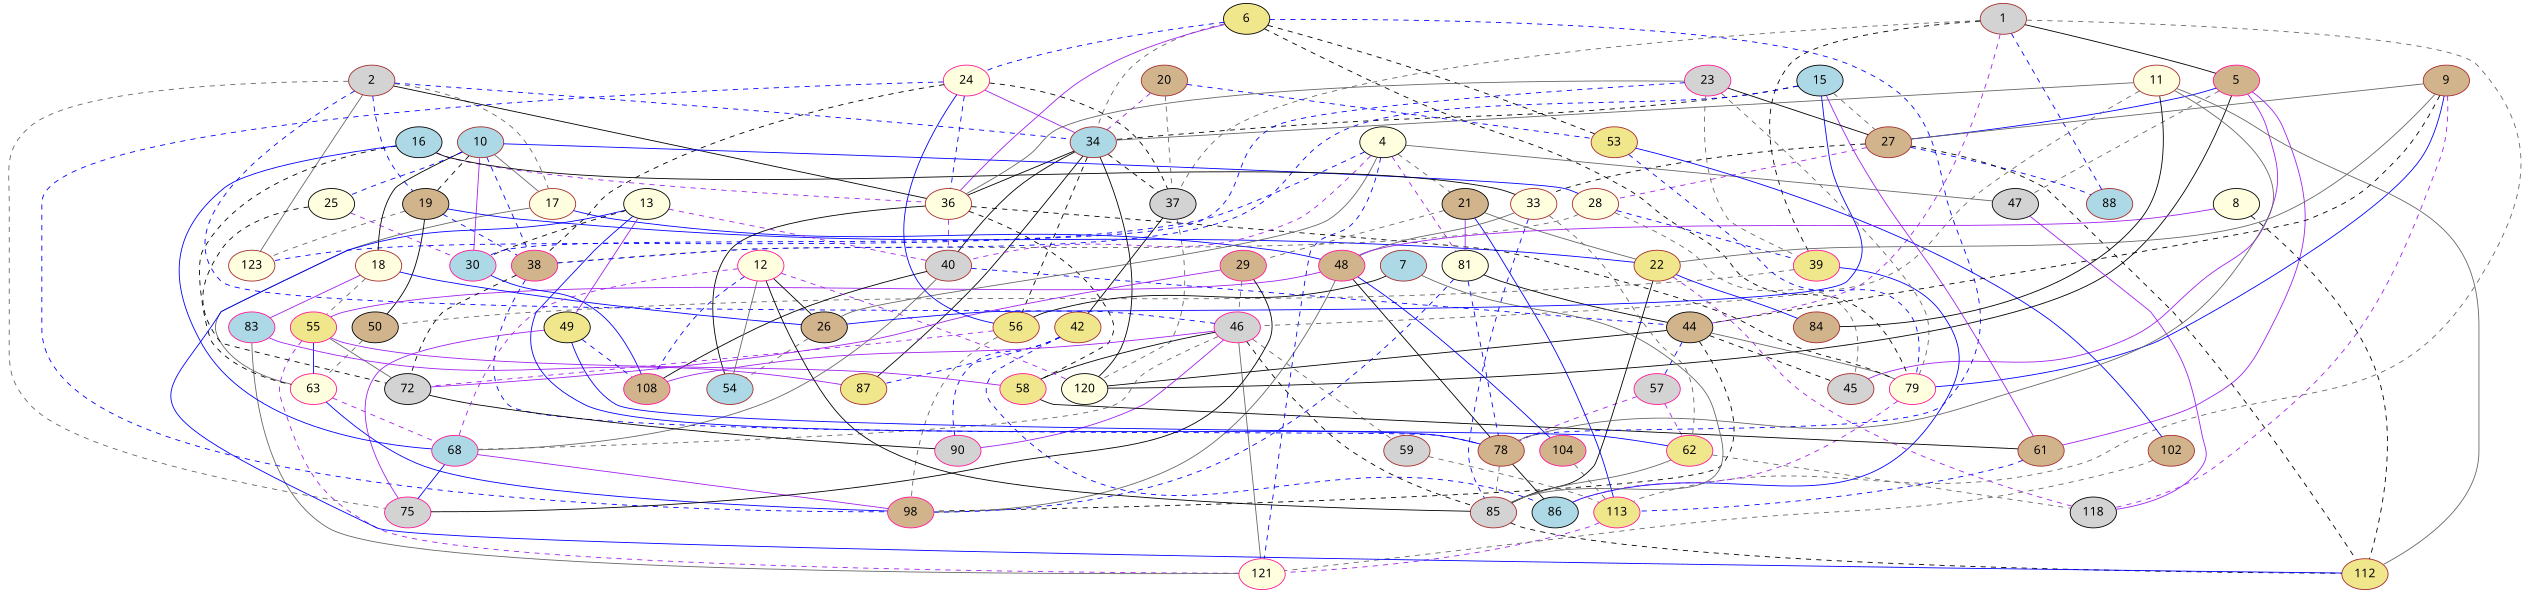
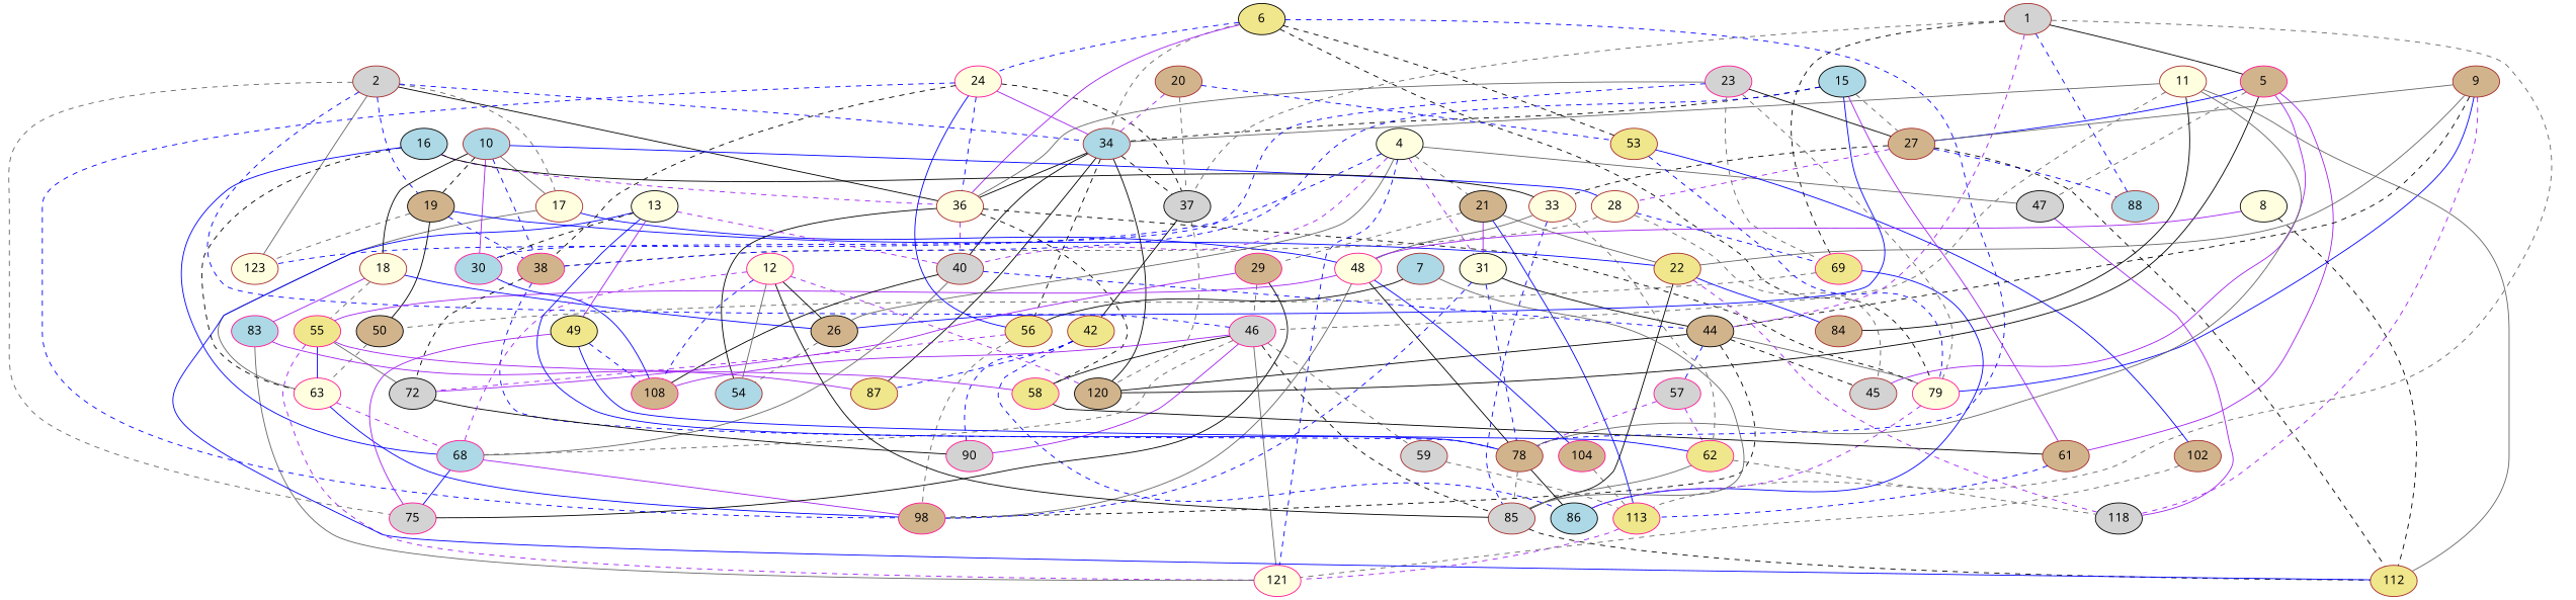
  graph {
    fontname="Noto Sans"
    node [color=brown fillcolor=tan fontname="Noto Sans" style=filled]
    edge [color=gray40 fontname="Noto Sans" style=dashed]
    1 [fillcolor=lightgrey super="+67"]
    5 [color=deeppink super="+125"]
    37 [color=black fillcolor=lightgrey super="+119"]
-   39 [color=deeppink fillcolor=khaki super="+97"]
+   39 [color=deeppink fillcolor=khaki super="+97" label=69]
    44 [color=black super="+106"]
    88 [fillcolor=lightblue]
    113 [color=deeppink fillcolor=khaki super="+116"]
    47 [color=black fillcolor=lightgrey]
    27 [super="+52"]
    45 [fillcolor=lightgrey]
    61 [super="+65"]
-   120 [color=black fillcolor=lightyellow]
+   120 [color=black]
    42 [fillcolor=khaki super="+70"]
    50 [color=black]
    86 [color=black fillcolor=lightblue]
    79 [color=deeppink fillcolor=lightyellow super="+107"]
    98 [color=deeppink super="+101"]
    57 [color=deeppink fillcolor=lightgrey super="+103"]
    121 [color=deeppink fillcolor=lightyellow]
    2 [fillcolor=lightgrey super="+3"]
    17 [fillcolor=lightyellow]
    19 [color=black super="+35"]
    34 [fillcolor=lightblue super="+114"]
    36 [fillcolor=lightyellow super="+115"]
    46 [color=deeppink fillcolor=lightgrey super="+69"]
    75 [color=deeppink fillcolor=lightgrey super="+93"]
    123 [fillcolor=lightyellow]
-   48 [color=deeppink super="+73"]
+   48 [color=deeppink fillcolor=lightyellow super="+73"]
    63 [color=deeppink fillcolor=lightyellow super="+124"]
    22 [fillcolor=khaki super="+94"]
    38 [color=deeppink super="+117"]
    40 [fillcolor=lightgrey super="+41"]
    56 [fillcolor=khaki]
    87 [fillcolor=khaki]
    54 [fillcolor=lightblue super="+96"]
    58 [color=deeppink fillcolor=khaki]
    85 [fillcolor=lightgrey super="+91"]
    68 [color=deeppink fillcolor=lightblue super="+80"]
    108 [color=deeppink super="+111"]
    90 [color=deeppink fillcolor=lightgrey]
    59 [fillcolor=lightgrey]
    4 [color=black fillcolor=lightyellow super="+81"]
    21 [color=black]
    26 [color=black super="+43"]
-   31 [color=black fillcolor=lightyellow super="+66" label=81]
+   31 [color=black fillcolor=lightyellow super="+66"]
    29 [color=deeppink]
    78 [super="+95"]
    118 [color=black fillcolor=lightgrey]
    112 [fillcolor=khaki super="+122"]
    28 [fillcolor=lightyellow super="+77"]
    33 [fillcolor=lightyellow super="+105"]
    6 [color=black fillcolor=khaki super="+60"]
    24 [color=deeppink fillcolor=lightyellow super="+89"]
    53 [fillcolor=khaki]
    102
    7 [fillcolor=lightblue]
    72 [color=black fillcolor=lightgrey super="+109"]
    55 [color=deeppink fillcolor=khaki super="+100"]
    104 [color=deeppink]
    8 [color=black fillcolor=lightyellow]
    9 [super="+92"]
    84
    10 [fillcolor=lightblue super="+32"]
    18 [fillcolor=lightyellow super="+99"]
-   25 [color=black fillcolor=lightyellow]
    30 [color=deeppink fillcolor=lightblue super="+51"]
    83 [color=deeppink fillcolor=lightblue]
    11 [fillcolor=lightyellow super="+76"]
    12 [color=deeppink fillcolor=lightyellow super="+14"]
    13 [color=black fillcolor=lightyellow super="+64"]
    49 [color=black fillcolor=khaki]
    62 [color=deeppink fillcolor=khaki super="+71"]
    15 [color=black fillcolor=lightblue super="+74"]
    16 [color=black fillcolor=lightblue super="+82"]
    20
    23 [color=deeppink fillcolor=lightgrey super="+110"]
    1 -- 5 [color=black style=solid]
    1 -- 37
    1 -- 39 [color=black]
    1 -- 44 [color=purple]
    1 -- 88 [color=blue]
    1 -- 113
    5 -- 47
    5 -- 27 [color=blue style=solid weight=2]
    5 -- 45 [color=purple style=solid]
    5 -- 61 [color=purple style=solid weight=2]
    5 -- 120 [color=black style=solid]
    37 -- 120
    37 -- 42 [color=black style=solid]
    39 -- 50
    39 -- 86 [color=blue style=solid]
    44 -- 45 [color=black]
    44 -- 120 [color=black style=solid]
    44 -- 79 [style=solid]
    44 -- 98 [color=black]
    44 -- 57 [color=blue]
    113 -- 121 [color=purple]
    47 -- 118 [color=purple style=solid]
    27 -- 88 [color=blue]
    27 -- 112 [color=black]
    27 -- 28 [color=purple]
    27 -- 33 [color=black]
    61 -- 113 [color=blue]
    42 -- 86 [color=blue]
    42 -- 87 [color=blue]
    42 -- 90 [color=blue]
    50 -- 63
    79 -- 86 [color=purple]
    57 -- 78 [color=purple]
    57 -- 62 [color=purple]
    2 -- 17
    2 -- 19 [color=blue]
    2 -- 34 [color=blue]
    2 -- 36 [color=black style=solid]
    2 -- 46 [color=blue]
    2 -- 75
    2 -- 123 [style=solid]
    17 -- 48 [color=blue style=solid]
    17 -- 63 [style=solid]
    19 -- 50 [color=black style=solid]
    19 -- 123
    19 -- 22 [color=blue style=solid weight=2]
    19 -- 38 [color=blue]
    34 -- 37 [color=black]
    34 -- 120 [color=black style=solid]
    34 -- 36 [color=black style=solid]
    34 -- 40 [color=black style=solid]
    34 -- 56 [color=black]
    34 -- 87 [color=black style=solid]
    36 -- 79 [color=black]
    36 -- 40 [color=purple]
    36 -- 54 [color=black style=solid]
    36 -- 58 [color=black]
    46 -- 121 [style=solid]
    46 -- 58 [color=black style=solid]
    46 -- 85 [color=black]
    46 -- 68
    46 -- 108 [color=purple style=solid]
    46 -- 90 [color=purple style=solid]
    46 -- 59
    48 -- 98 [style=solid]
    48 -- 78 [color=black style=solid]
    48 -- 55 [color=purple style=solid]
    48 -- 104 [color=blue style=solid]
    63 -- 98 [color=blue style=solid]
    63 -- 68 [color=purple]
    22 -- 85 [color=black style=solid]
    22 -- 118 [color=purple]
    22 -- 84 [color=blue style=solid]
    38 -- 78 [color=blue]
    38 -- 72 [color=black]
    40 -- 44 [color=blue]
    40 -- 68 [style=solid]
    40 -- 108 [color=black style=solid]
    56 -- 98
    56 -- 72 [color=purple]
    58 -- 61 [color=black style=solid]
    85 -- 112 [color=black]
    68 -- 98 [color=purple style=solid]
    68 -- 75 [color=blue style=solid]
    59 -- 113
    4 -- 47 [style=solid]
    4 -- 121 [color=blue]
    4 -- 123 [color=blue]
    4 -- 40 [color=purple]
    4 -- 21
    4 -- 26 [style=solid]
    4 -- 31 [color=purple]
    21 -- 113 [color=blue style=solid]
    21 -- 22 [style=solid]
    21 -- 31 [color=purple style=solid]
    21 -- 29
    26 -- 54
    31 -- 44 [color=black style=solid]
    31 -- 98 [color=blue]
    31 -- 78 [color=blue]
    29 -- 46
    29 -- 75 [color=black style=solid]
    29 -- 72 [color=purple style=solid]
    78 -- 86 [color=black style=solid]
    78 -- 85
    28 -- 39 [color=blue]
    28 -- 45
    28 -- 38
    33 -- 48 [style=solid]
    33 -- 85 [color=blue]
    33 -- 62
    6 -- 79 [color=black]
    6 -- 34
    6 -- 36 [color=purple style=solid]
    6 -- 78 [color=blue]
    6 -- 24 [color=blue]
    6 -- 53 [color=black]
    24 -- 37 [color=black]
    24 -- 98 [color=blue]
    24 -- 34 [color=purple style=solid]
    24 -- 36 [color=blue]
    24 -- 38 [color=black]
    24 -- 56 [color=blue style=solid]
    53 -- 79 [color=blue]
    53 -- 102 [color=blue style=solid]
    102 -- 121
    7 -- 56 [color=black style=solid]
    7 -- 85 [style=solid]
    72 -- 90 [color=black style=solid]
    55 -- 121 [color=purple]
    55 -- 63 [color=blue style=solid]
    55 -- 58 [color=purple style=solid]
    55 -- 72 [style=solid]
    104 -- 113
    8 -- 48 [color=purple style=solid]
    8 -- 112 [color=black]
    9 -- 44 [color=black]
    9 -- 27 [style=solid]
    9 -- 79 [color=blue style=solid]
    9 -- 22 [style=solid]
    9 -- 118 [color=purple]
    10 -- 17 [style=solid]
    10 -- 19 [color=black]
    10 -- 38 [color=blue]
    10 -- 28 [color=blue style=solid]
    10 -- 18 [color=black style=solid]
-   10 -- 25 [color=blue]
    10 -- 30 [color=purple style=solid]
    18 -- 26 [color=blue style=solid]
    18 -- 55
    18 -- 83 [color=purple style=solid]
-   25 -- 72 [color=black]
-   25 -- 30 [color=purple]
    30 -- 108 [color=blue style=solid]
    83 -- 121 [style=solid]
    83 -- 87 [color=purple style=solid]
    11 -- 34 [style=solid]
    11 -- 46
    11 -- 78 [style=solid]
    11 -- 112 [style=solid]
    11 -- 84 [color=black style=solid]
    12 -- 120 [color=purple]
    12 -- 54 [style=solid]
    12 -- 85 [color=black style=solid]
    12 -- 68 [color=purple]
    12 -- 108 [color=blue]
    12 -- 26 [color=black style=solid]
    13 -- 40 [color=purple]
    13 -- 78 [color=blue style=solid]
    13 -- 112 [color=blue style=solid]
    13 -- 30 [color=black]
    13 -- 49 [color=purple style=solid]
    49 -- 75 [color=purple style=solid]
    49 -- 108 [color=blue]
    49 -- 62 [color=blue style=solid]
    62 -- 85 [style=solid]
    62 -- 118
    15 -- 27
    15 -- 61 [color=purple style=solid]
    15 -- 34 [color=black]
    15 -- 38 [color=blue]
    15 -- 26 [color=blue style=solid]
    16 -- 36 [color=purple]
    16 -- 63 [color=black]
    16 -- 68 [color=blue style=solid]
    16 -- 33 [color=black style=solid]
    20 -- 37
    20 -- 34 [color=purple weight=2]
    20 -- 53 [color=blue]
    23 -- 39
    23 -- 27 [color=black style=solid]
    23 -- 79
    23 -- 36 [style=solid]
    23 -- 30 [color=blue]
  }
